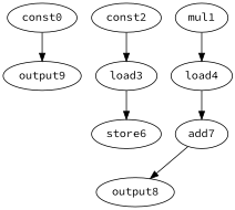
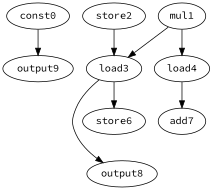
  digraph {
    fontname="Source Code Pro"
    node [fontname="Source Code Pro" opcode=const]
    edge [fontname="Source Code Pro" operand=0]
    output9 [opcode=output]
    const0
    add7 [opcode=add]
    output8 [opcode=output]
    n5 [label=mul1]
    n6 [label=load3 opcode=mul]
    n7 [label=load4 opcode=load]
    store6 [opcode=store]
-   const2
+   const2 [label=store2]
    const0 -> output9
-   add7 -> output8
+   n6 -> output8
+   n5 -> n6
    n5 -> n7
    n6 -> store6
    n7 -> add7 [operand=1]
    const2 -> n6 [operand=1]
  }
